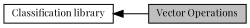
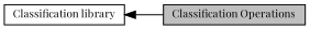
  digraph {
    rankdir=LR
    fontname="Playfair Display"
    node [color=black fontname="Playfair Display" fontsize=10 shape=record style=filled]
    n1 [fillcolor=white height=0.2 label="Classification library" width=0.4]
-   n2 [fillcolor=grey75 fontcolor=black height=0.2 label="Vector Operations" width=0.4]
+   n2 [fillcolor=grey75 fontcolor=black height=0.2 label="Classification Operations" width=0.4]
    n1 -> n2 [dir=back fontname="Playfair Display" fontsize=10 labelfontname=Helvetica labelfontsize=10 shape=plaintext style=solid]
  }
